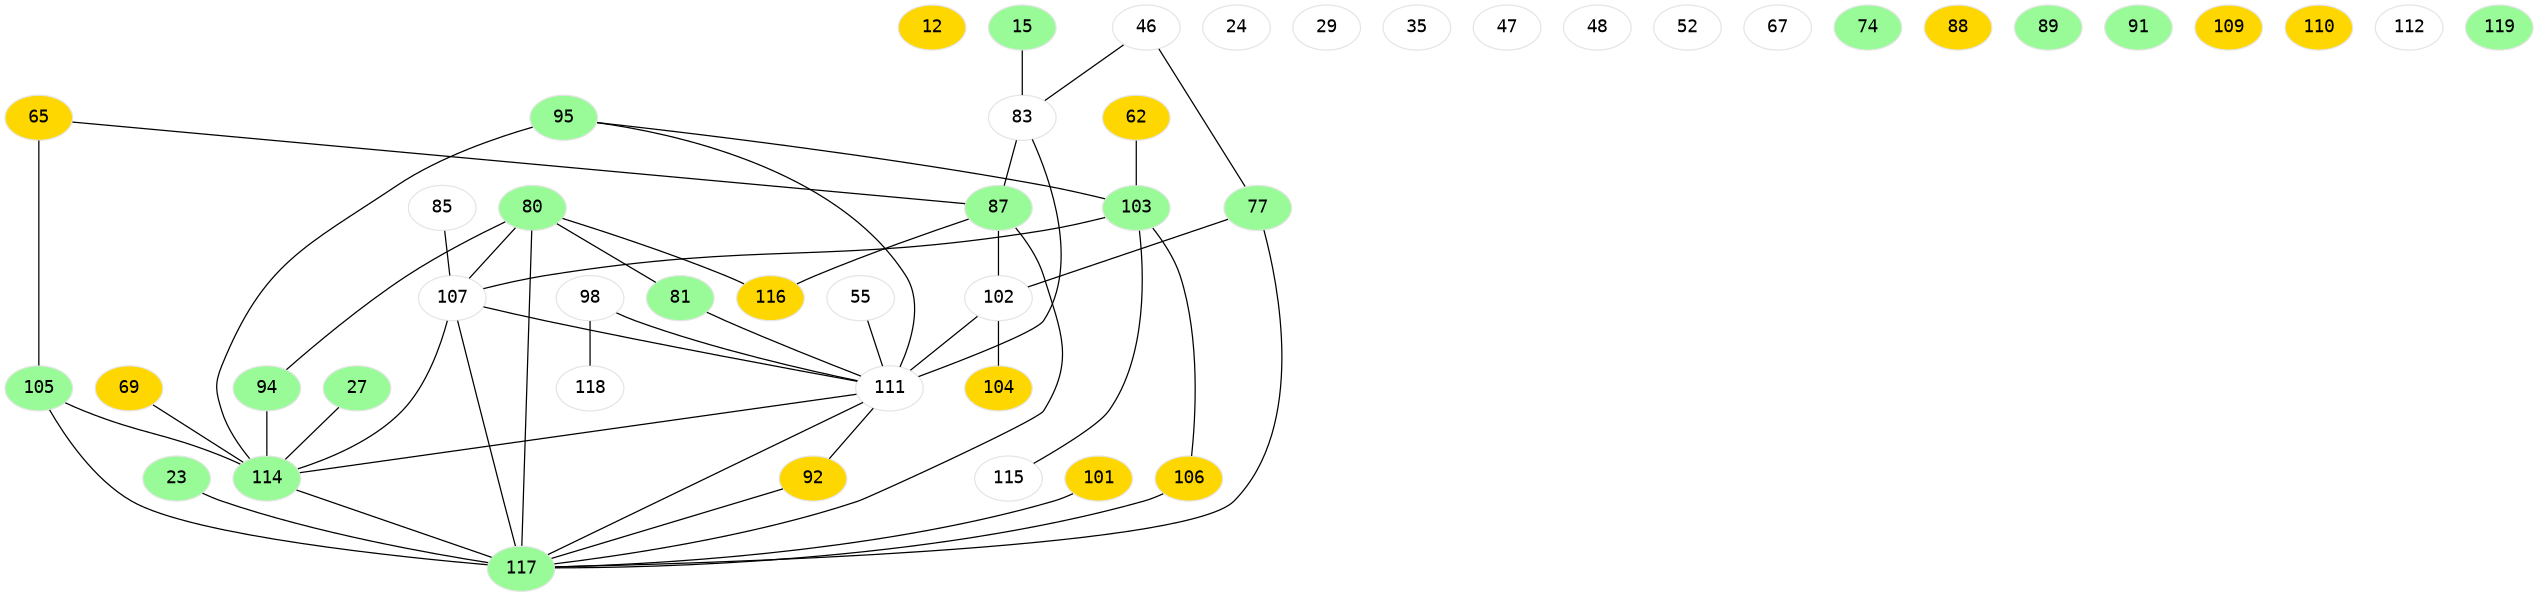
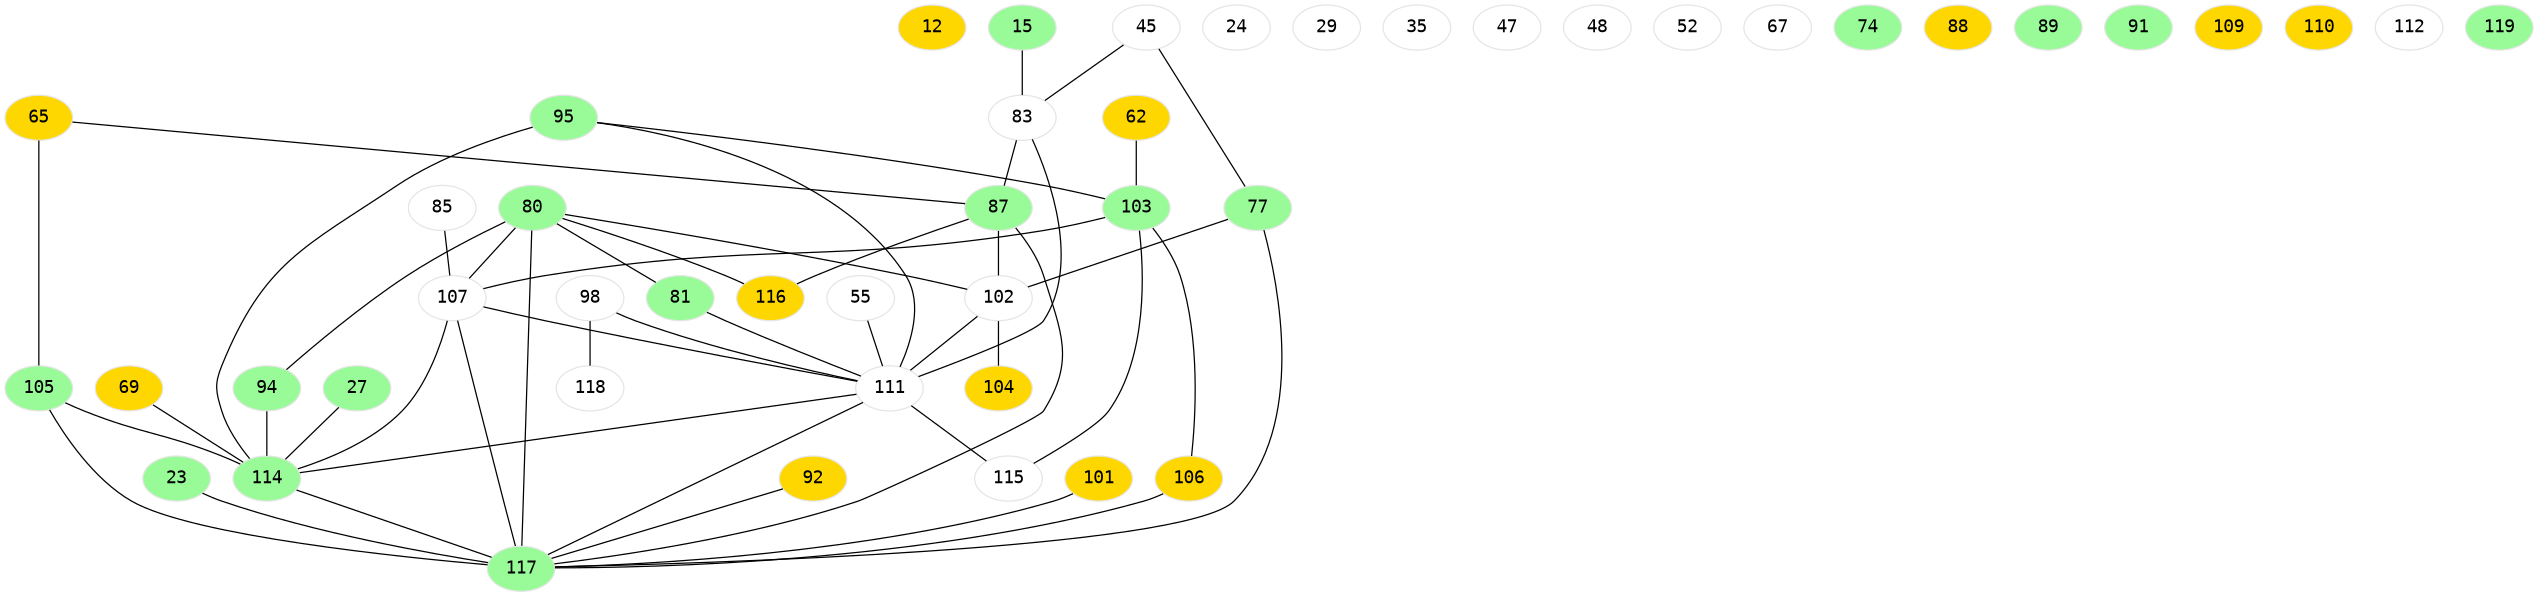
  graph {
    fontname="DejaVu Sans Mono"
    node [color=gray90 fillcolor=white fontname="DejaVu Sans Mono" style=filled]
    edge [fontname="DejaVu Sans Mono"]
    12 [fillcolor=gold]
    15 [fillcolor=palegreen super="+5"]
    83 [super="+26"]
    111 [super="+2+75+70+100+76+108"]
    87 [fillcolor=palegreen super="+82"]
    117 [fillcolor=palegreen super="+84+97"]
    23 [fillcolor=palegreen]
    24
    114 [fillcolor=palegreen super="+49+113+64+66"]
    27 [fillcolor=palegreen]
    29
    35
    77 [fillcolor=palegreen super="+21+36"]
    102 [super="+38"]
-   46
+   46 [label=45]
    47
    48
    52
    115 [super="+11"]
    55
    103 [fillcolor=palegreen super="+42"]
    107 [super="+43+71+72"]
    106 [fillcolor=gold]
    62 [fillcolor=gold]
    65 [fillcolor=gold super="+3"]
    105 [fillcolor=palegreen super="+99"]
    116 [fillcolor=gold super="+18"]
    67
    69 [fillcolor=gold]
    74 [fillcolor=palegreen]
    104 [fillcolor=gold super="+13"]
    80 [fillcolor=palegreen super="+32+60"]
    81 [fillcolor=palegreen super="+4+73"]
    94 [fillcolor=palegreen super="+79"]
    85
    88 [fillcolor=gold]
    89 [fillcolor=palegreen]
    91 [fillcolor=palegreen]
    92 [fillcolor=gold]
    95 [fillcolor=palegreen super="+28"]
    98
    118 [super="+44"]
    101 [fillcolor=gold]
    109 [fillcolor=gold]
    110 [fillcolor=gold]
    112
    119 [fillcolor=palegreen]
    15 -- 83
    83 -- 111
    83 -- 87 [weight=2]
    111 -- 117
    111 -- 114
-   111 -- 92
+   111 -- 115
    87 -- 117
    87 -- 102
    87 -- 116
    23 -- 117
    114 -- 117 [weight=3]
    27 -- 114
    77 -- 117 [weight=3]
    77 -- 102
    102 -- 111 [weight=6]
    102 -- 104
    46 -- 83
    46 -- 77
    55 -- 111
    103 -- 115
    103 -- 107 [weight=2]
    103 -- 106
    107 -- 111 [weight=3]
    107 -- 117
    107 -- 114
    106 -- 117
    62 -- 103
    65 -- 87
    65 -- 105 [weight=2]
    105 -- 117
    105 -- 114 [weight=4]
    69 -- 114
    80 -- 117 [weight=4]
+   80 -- 102 [weight=3]
    80 -- 107
    80 -- 116
    80 -- 81
    80 -- 94
    81 -- 111
    94 -- 114
    85 -- 107
    92 -- 117
    95 -- 111
    95 -- 114 [weight=2]
    95 -- 103
    98 -- 111
    98 -- 118
    101 -- 117
  }
